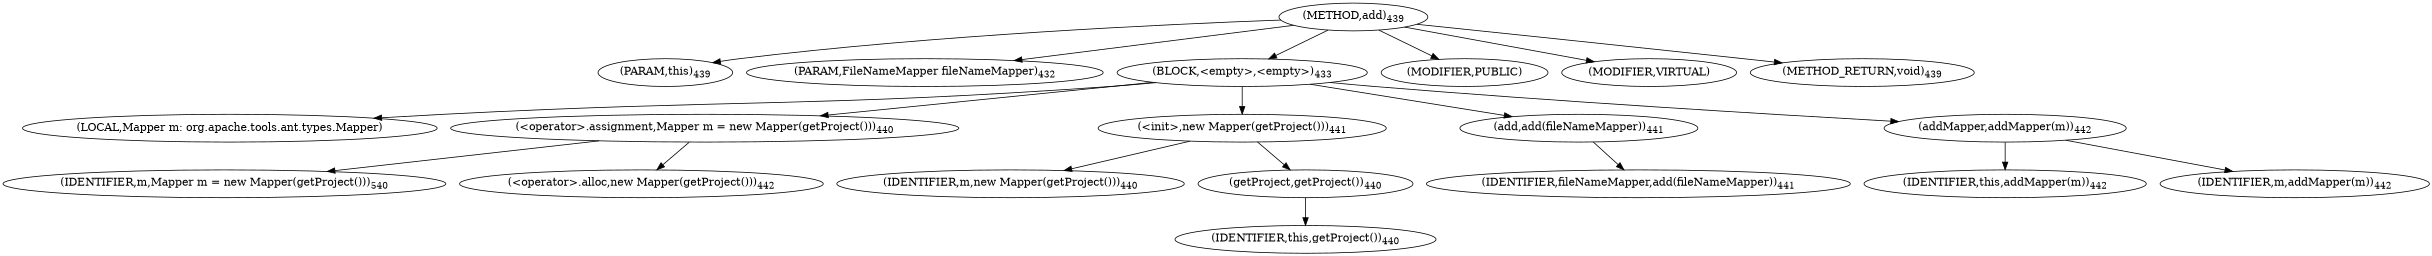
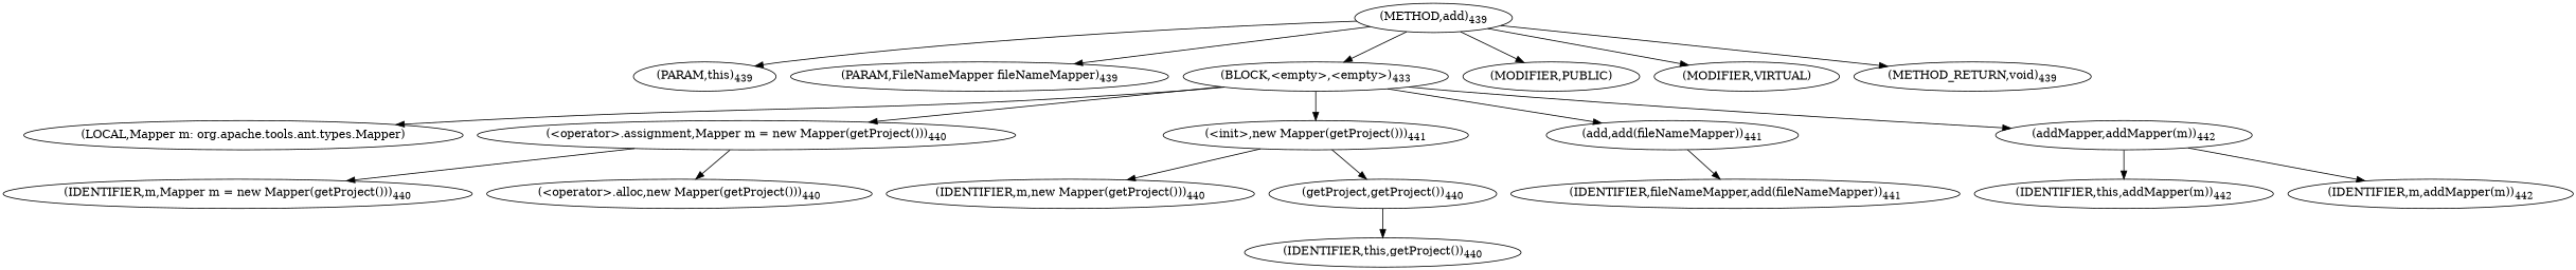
  digraph {
    n1 [label=<(METHOD,add)<SUB>439</SUB>>]
    n2 [label=<(PARAM,this)<SUB>439</SUB>>]
-   n3 [label=<(PARAM,FileNameMapper fileNameMapper)<SUB>432</SUB>>]
+   n3 [label=<(PARAM,FileNameMapper fileNameMapper)<SUB>439</SUB>>]
    n4 [label=<(BLOCK,&lt;empty&gt;,&lt;empty&gt;)<SUB>433</SUB>>]
    n5 [label=<(MODIFIER,PUBLIC)>]
    n6 [label=<(MODIFIER,VIRTUAL)>]
    n7 [label=<(METHOD_RETURN,void)<SUB>439</SUB>>]
    n8 [label=<(LOCAL,Mapper m: org.apache.tools.ant.types.Mapper)>]
    n9 [label=<(&lt;operator&gt;.assignment,Mapper m = new Mapper(getProject()))<SUB>440</SUB>>]
    n10 [label=<(&lt;init&gt;,new Mapper(getProject()))<SUB>441</SUB>>]
    n11 [label=<(add,add(fileNameMapper))<SUB>441</SUB>>]
    n12 [label=<(addMapper,addMapper(m))<SUB>442</SUB>>]
-   n13 [label=<(IDENTIFIER,m,Mapper m = new Mapper(getProject()))<SUB>540</SUB>>]
-   n14 [label=<(&lt;operator&gt;.alloc,new Mapper(getProject()))<SUB>442</SUB>>]
+   n13 [label=<(IDENTIFIER,m,Mapper m = new Mapper(getProject()))<SUB>440</SUB>>]
+   n14 [label=<(&lt;operator&gt;.alloc,new Mapper(getProject()))<SUB>440</SUB>>]
    n15 [label=<(IDENTIFIER,m,new Mapper(getProject()))<SUB>440</SUB>>]
    n16 [label=<(getProject,getProject())<SUB>440</SUB>>]
    n17 [label=<(IDENTIFIER,fileNameMapper,add(fileNameMapper))<SUB>441</SUB>>]
    n18 [label=<(IDENTIFIER,this,addMapper(m))<SUB>442</SUB>>]
    n19 [label=<(IDENTIFIER,m,addMapper(m))<SUB>442</SUB>>]
    n20 [label=<(IDENTIFIER,this,getProject())<SUB>440</SUB>>]
    n1 -> n2
    n1 -> n3
    n1 -> n4
    n1 -> n5
    n1 -> n6
    n1 -> n7
    n4 -> n8
    n4 -> n9
    n4 -> n10
    n4 -> n11
    n4 -> n12
    n9 -> n13
    n9 -> n14
    n10 -> n15
    n10 -> n16
    n11 -> n17
    n12 -> n18
    n12 -> n19
    n16 -> n20
  }
